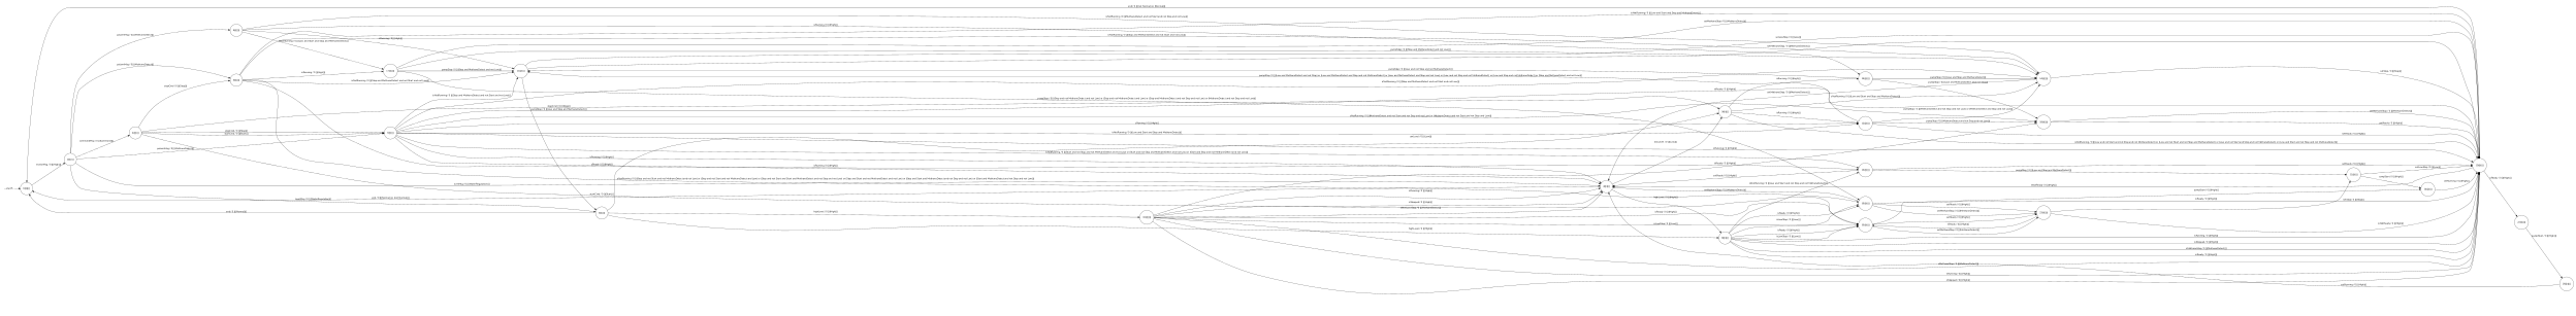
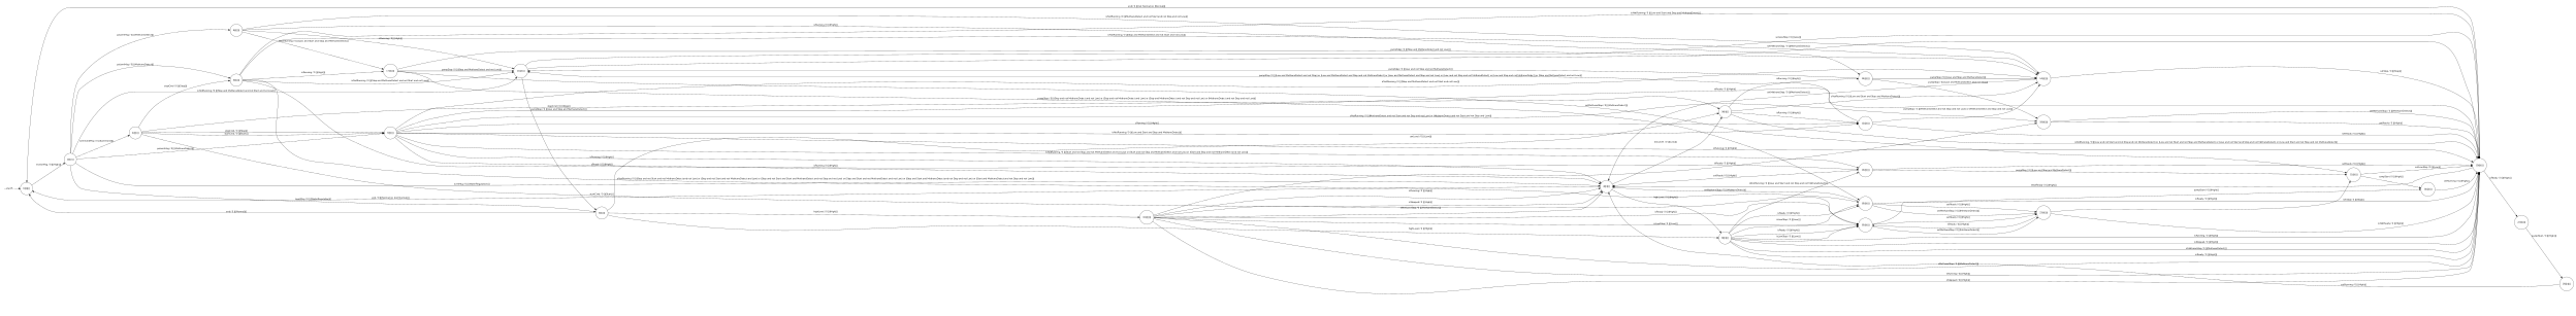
  digraph {
    fontname=Nunito
    rankdir=LR
    node [fontname=Nunito shape=circle]
    edge [fontname=Nunito lblstyle="above, sloped"]
    n1 [label="0@[()]"]
    n2 [label="1@[()]"]
    n3 [label="2@[()]"]
    n4 [label="3@[()]"]
    n5 [label="4@[()]"]
    n6 [label="5@[()]"]
    n7 [label="6@[()]"]
    n8 [label="7@[()]"]
    n9 [label="9@[()]"]
    n10 [label="20@[()]"]
    n11 [label="8@[()]"]
    n12 [label="10@[()]"]
    n13 [label="11@[()]"]
    n14 [label="14@[()]"]
    n15 [label="17@[()]"]
    n16 [label="19@[()]"]
    n17 [label="13@[()]"]
    n18 [label="15@[()]"]
    n19 [label="16@[()]"]
    n20 [label="12@[()]"]
    n21 [label="18@[()]"]
    n22 [label="21@[()]"]
    n23 [label="22@[()]"]
    n24 [label="23@[()]"]
    n25 [label="24@[()]"]
    n26 [label="25@[()]"]
    n27 [height=0 label=__start5 shape=none width=0]
    n1 -> n2 [label="receiveMsg / 0 [((High))]"]
    n2 -> n3 [label="commandMsg / 0 [((Command))]"]
    n2 -> n4 [label="levelMsg / 0 [((WaterRegulation))]"]
    n2 -> n5 [label="levelMsg / 0 [((WaterRegulation))]"]
    n2 -> n6 [label="palarmMsg / 0 [((MethaneDetect))]"]
    n2 -> n7 [label="palarmMsg / 0 [((MethaneDetect))]"]
    n2 -> n8 [label="palarmMsg / 0 [((MethaneDetect))]"]
    n3 -> n7 [label="stopCmd / 0 [((Stop))]"]
    n3 -> n8 [label="startCmd / 0 [((Start))]"]
    n3 -> n8 [label="stopCmd / 0 [((Stop))]"]
    n3 -> n9 [label="stopCmd / 0 [((Stop))]"]
    n3 -> n10 [label="startCmd / 0 [((Start))]"]
    n4 -> n1 [label="end / 0 [((Normal))]"]
    n4 -> n9 [label="lowLevel / 0 [((Low))]"]
    n4 -> n11 [label="highLevel / 0 [((High))]"]
    n4 -> n12 [label="highLevel / 0 [((High))]"]
    n5 -> n1 [label="end / 0 [((Normal) or (not Normal))]"]
    n5 -> n9 [label="lowLevel / 0 [((Low))]"]
    n5 -> n11 [label="highLevel / 0 [((High))]"]
    n6 -> n13 [label="isRunning / 0 [((High))]"]
    n6 -> n14 [label="isNotRunning / 0 [((MethaneDetect and not Start and not Stop and not Low))]"]
    n6 -> n15 [label="isNotRunning / 0 [((Low and Start and Stop and MethaneDetect))]"]
    n6 -> n16 [label="isRunning / 0 [((High))]"]
    n7 -> n13 [label="isNotRunning / 0 [((Stop and MethaneDetect and not Start and not Low))]"]
    n7 -> n14 [label="isNotRunning / 0 [((Stop and MethaneDetect and not Start and not Low))]"]
    n7 -> n15 [label="isRunning / 0 [((High))]"]
    n7 -> n17 [label="isRunning / 0 [((High))]"]
    n7 -> n18 [label="isNotRunning / 0 [((Low and Start and Stop and MethaneDetect))]"]
    n7 -> n19 [label="isNotRunning / 0 [((Stop and not Start and not MethaneDetect and not Low) or (Stop and not Start and not MethaneDetect and Low) or (Stop and not Start and Start and MethaneDetect and not Stop and not Low) or (Stop and Start and not MethaneDetect and not Low) or (Stop and Start and MethaneDetect and not Stop and not Low) or (Start and MethaneDetect and not Stop and not Low))]"]
    n8 -> n5 [label="isReady / 0 [((High))]"]
    n8 -> n5 [label="isRunning / 0 [((High))]"]
-   n8 -> n13 [label="isNotRunning / 0 [((Stop and MethaneDetect and not Start and not Low))]"]
+   n2 -> n13 [label="isNotRunning / 0 [((Stop and MethaneDetect and not Start and not Low))]"]
    n8 -> n14 [label="isNotRunning / 0 [((Stop and MethaneDetect and not Start and not Low))]"]
    n8 -> n17 [label="isNotRunning / 0 [((Start and not Stop and not MethaneDetect and not Low) or (Start and not Stop and MethaneDetect and not Low) or (Start and Stop and not MethaneDetect and not Low))]"]
    n8 -> n18 [label="isReady / 0 [((High))]"]
    n8 -> n18 [label="isRunning / 0 [((High))]"]
    n8 -> n20 [label="isNotRunning / 0 [((Low and Start and Stop and MethaneDetect))]"]
    n8 -> n20 [label="isRunning / 0 [((High))]"]
    n8 -> n21 [label="isNotRunning / 0 [((MethaneDetect and not Start and not Stop and not Low) or (MethaneDetect and not Start and not Stop and Low))]"]
    n9 -> n14 [label="isNotRunning / 0 [((Low and Start and Stop and MethaneDetect))]"]
    n9 -> n16 [label="isRunning / 0 [((High))]"]
    n9 -> n18 [label="isNotRunning / 0 [((Low and not Start and not Stop and not MethaneDetect) or (Low and not Start and not Stop and MethaneDetect) or (Low and not Start and Stop and not MethaneDetect) or (Low and Start and not Stop and not MethaneDetect))]"]
    n9 -> n20 [label="isRunning / 0 [((High))]"]
    n10 -> n24 [label="setMethaneStop / 0 [((MethaneDetect))]"]
    n10 -> n24 [label="setReady / 0 [((High))]"]
    n10 -> n25 [label="pumpStart / 0 [((High))]"]
    n11 -> n10 [label="isLowStop / 0 [((Low))]"]
    n11 -> n10 [label="isReady / 0 [((High))]"]
    n11 -> n17 [label="isNotRunning / 0 [((Low and Start and not Stop and not MethaneDetect))]"]
    n11 -> n18 [label="isMethaneStop / 0 [((MethaneDetect))]"]
    n11 -> n18 [label="isReady / 0 [((High))]"]
    n11 -> n18 [label="isRunning / 0 [((High))]"]
    n11 -> n18 [label="isStopped / 0 [((High))]"]
    n11 -> n19 [label="isLowStop / 0 [((Low))]"]
    n11 -> n19 [label="isReady / 0 [((High))]"]
    n12 -> n5 [label="isMethaneStop / 0 [((MethaneDetect))]"]
    n12 -> n5 [label="isRunning / 0 [((High))]"]
    n12 -> n5 [label="isStopped / 0 [((High))]"]
    n12 -> n10 [label="isLowStop / 0 [((Low))]"]
    n12 -> n10 [label="isReady / 0 [((High))]"]
    n12 -> n18 [label="isMethaneStop / 0 [((MethaneDetect))]"]
    n12 -> n18 [label="isRunning / 0 [((High))]"]
    n12 -> n18 [label="isStopped / 0 [((High))]"]
    n12 -> n21 [label="isReady / 0 [((High))]"]
    n13 -> n4 [label="pumpStop / 0 [((Low and Stop and MethaneDetect))]"]
    n13 -> n18 [label="setLowStop / 0 [((Low))]"]
    n13 -> n18 [label="setMethaneStop / 0 [((MethaneDetect))]"]
    n14 -> n5 [label="setMethaneStop / 0 [((MethaneDetect))]"]
    n14 -> n18 [label="setStop / 0 [((Stop))]"]
    n15 -> n13 [label="pumpStop / 0 [((Stop and MethaneDetect and not Low))]"]
    n15 -> n14 [label="pumpStop / 0 [((Stop and MethaneDetect and not Low))]"]
-   n15 -> n18 [label="setMethaneStop / 0 [((MethaneDetect))]"]
+   n15 -> n22 [label="setMethaneStop / 0 [((MethaneDetect))]"]
    n15 -> n19 [label="pumpStop / 0 [((Stop and not MethaneDetect and not Low) or (Stop and not MethaneDetect and Low) or (Stop and MethaneDetect and not Stop and not Low) or (MethaneDetect and not Stop and not Low))]"]
    n16 -> n13 [label="pumpStop / 0 [((Low and not Stop and not MethaneDetect))]"]
    n16 -> n14 [label="pumpStop / 0 [((Low and Stop and MethaneDetect))]"]
    n16 -> n21 [label="pumpStop / 0 [((Low and MethaneDetect and not Stop))]"]
    n17 -> n5 [label="setReady / 0 [((High))]"]
    n17 -> n18 [label="setReady / 0 [((High))]"]
    n17 -> n22 [label="pumpStop / 0 [((Low and Stop and MethaneDetect))]"]
    n18 -> n1 [label="end / 0 [((not Normal) or (Normal))]"]
    n18 -> n5 [label="isNotReady / 0 [((High))]"]
    n18 -> n23 [label="isReady / 0 [((High))]"]
    n19 -> n5 [label="setMethaneStop / 0 [((MethaneDetect))]"]
    n19 -> n18 [label="setStop / 0 [((Stop))]"]
    n19 -> n24 [label="setMethaneStop / 0 [((MethaneDetect))]"]
    n19 -> n24 [label="setReady / 0 [((High))]"]
    n20 -> n13 [label="pumpStop / 0 [((Low and MethaneDetect and not Stop) or (Low and MethaneDetect and Stop and not MethaneDetect) or (Low and MethaneDetect and Stop and not Low) or (Low and not Stop and not MethaneDetect) or (Low and Stop and not MethaneDetect) or (Stop and MethaneDetect and not Low))]"]
    n20 -> n14 [label="pumpStop / 0 [((MethaneDetect and not Stop and not Low) or (MethaneDetect and Stop and not Low))]"]
    n20 -> n18 [label="setReady / 0 [((High))]"]
-   n20 -> n21 [label="pumpStop / 0 [((MethaneDetect and not Stop and not Low))]"]
    n21 -> n18 [label="setMethaneStop / 0 [((MethaneDetect))]"]
    n21 -> n18 [label="setReady / 0 [((High))]"]
    n22 -> n18 [label="setLowStop / 0 [((Low))]"]
    n22 -> n25 [label="pumpStart / 0 [((High))]"]
    n23 -> n26 [label="pumpStart / 0 [((High))]"]
    n24 -> n10 [label="isReady / 0 [((High))]"]
    n24 -> n18 [label="isNotReady / 0 [((High))]"]
    n24 -> n22 [label="isReady / 0 [((High))]"]
    n25 -> n18 [label="setRunning / 0 [((High))]"]
    n26 -> n5 [label="setRunning / 0 [((High))]"]
    n27 -> n1
  }
